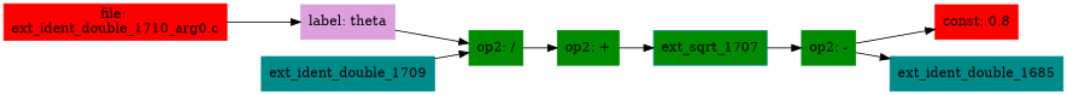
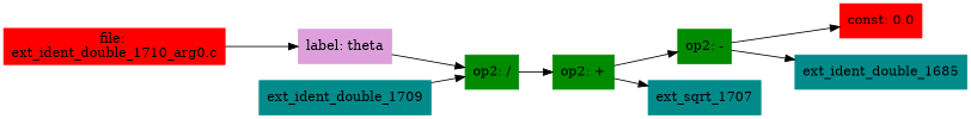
  digraph {
    rankdir=LR
    node [color=green4 shape=box style=filled]
    n1 [color=red label="file: \next_ident_double_1710_arg0.c"]
    n2 [color=plum label="label: theta"]
    n3 [label="op2: /"]
    n4 [label="op2: +"]
    n5 [label="op2: -"]
-   n6 [color=cyan4 label=ext_sqrt_1707 fillcolor=green4]
+   n6 [color=cyan4 label=ext_sqrt_1707]
    n7 [color=cyan4 label=ext_ident_double_1709]
-   n8 [color=red1 label="const: 0.8"]
+   n8 [color=red1 label="const: 0.0"]
    n9 [color=cyan4 label=ext_ident_double_1685]
    n1 -> n2
    n2 -> n3
    n3 -> n4
-   n6 -> n5
+   n4 -> n5
    n4 -> n6
    n5 -> n8
    n5 -> n9
    n7 -> n3
  }
